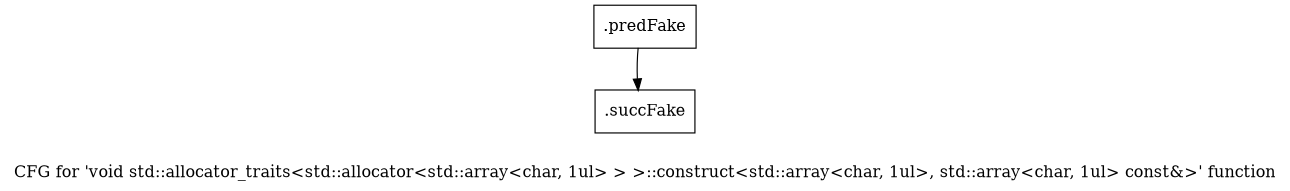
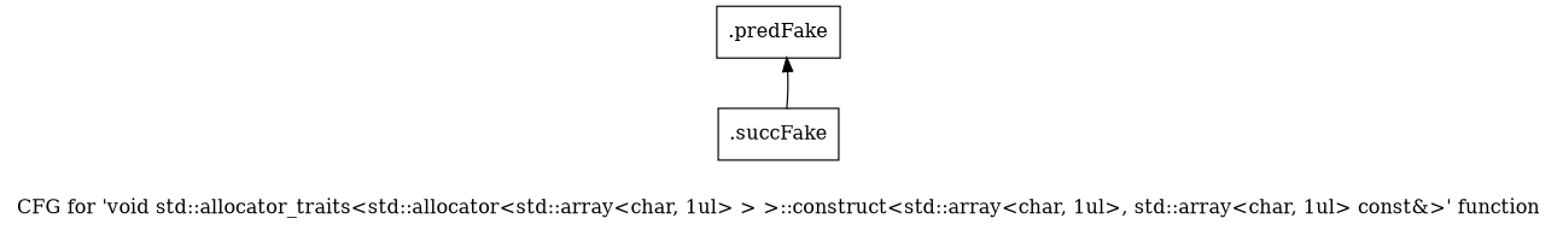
  digraph {
    label="CFG for 'void std::allocator_traits\<std::allocator\<std::array\<char, 1ul\> \> \>::construct\<std::array\<char, 1ul\>, std::array\<char, 1ul\> const&\>' function"
    fontname="DejaVu Serif"
    node [shape=record fontname="DejaVu Serif"]
    n1 [label="{.predFake}"]
    n2 [filename="/home/akhilkushe/Xilinx/Vitis_HLS/2021.2/tps/lnx64/gcc-6.2.0/lib/gcc/x86_64-pc-linux-gnu/6.2.0/../../../../include/c++/6.2.0/bits/alloc_traits.h" label="{.succFake}" linenumber=455]
-   n1 -> n2 [execusionnum=5 filename="/home/akhilkushe/Xilinx/Vitis_HLS/2021.2/tps/lnx64/gcc-6.2.0/lib/gcc/x86_64-pc-linux-gnu/6.2.0/../../../../include/c++/6.2.0/bits/alloc_traits.h" fontname="DejaVu Serif"]
+   n2 -> n1 [execusionnum=5 filename="/home/akhilkushe/Xilinx/Vitis_HLS/2021.2/tps/lnx64/gcc-6.2.0/lib/gcc/x86_64-pc-linux-gnu/6.2.0/../../../../include/c++/6.2.0/bits/alloc_traits.h" fontname="DejaVu Serif"]
  }
